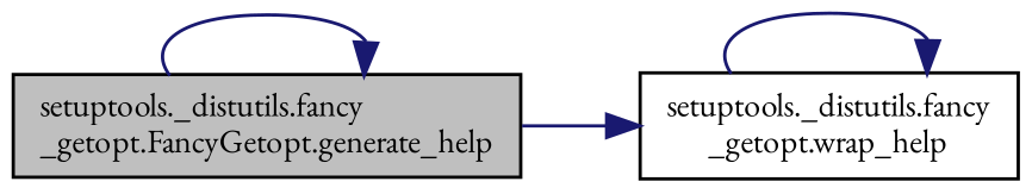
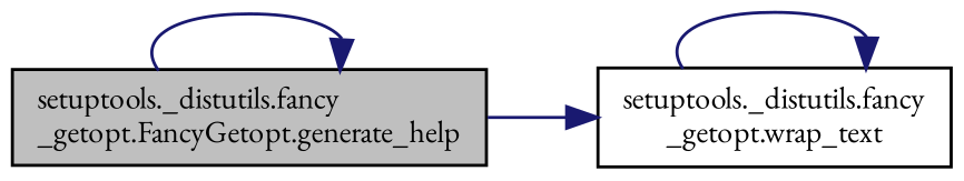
  digraph {
    rankdir=LR
    fontname="EB Garamond"
    node [color=black fontname="EB Garamond" fontsize=10 shape=record style=filled]
    edge [color=midnightblue fontname="EB Garamond" fontsize=10 labelfontname=Helvetica labelfontsize=10 style=solid]
    n1 [fillcolor=grey75 fontcolor=black height=0.2 label="setuptools._distutils.fancy\l_getopt.FancyGetopt.generate_help" width=0.4]
-   n2 [fillcolor=white height=0.2 label="setuptools._distutils.fancy\l_getopt.wrap_help" width=0.4]
+   n2 [fillcolor=white height=0.2 label="setuptools._distutils.fancy\l_getopt.wrap_text" width=0.4]
    n1 -> n1
    n1 -> n2
    n2 -> n2
  }
